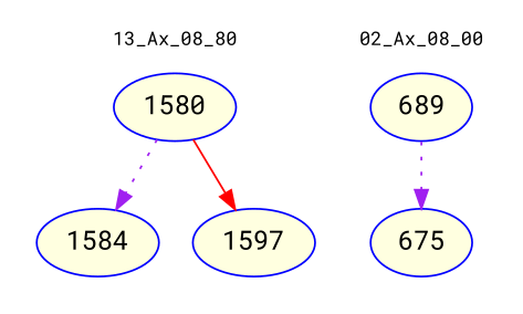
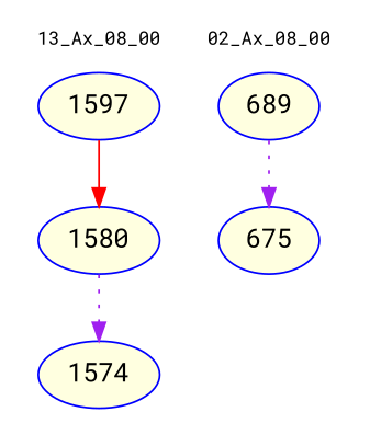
  digraph {
    fontname="Roboto Mono"
    node [color=blue fillcolor=lightyellow fontname="Roboto Mono" style=filled]
    edge [color=purple fontname="Roboto Mono" style=dotted]
    n1 [label=1580]
-   n2 [label=1584]
+   n2 [label=1574]
    n3 [label=1597]
    n4 [label=689]
    n5 [label=675]
    subgraph cluster_1 {
      color=white
      fontsize=10
-     label="13_Ax_08_80"
+     label="13_Ax_08_00"
      n1
      n2
      n3
    }
    subgraph cluster_2 {
      color=white
      fontsize=10
      label="02_Ax_08_00"
      n4
      n5
    }
    n1 -> n2
-   n1 -> n3 [color=red style=solid]
+   n3 -> n1 [color=red style=solid]
    n4 -> n5
  }
